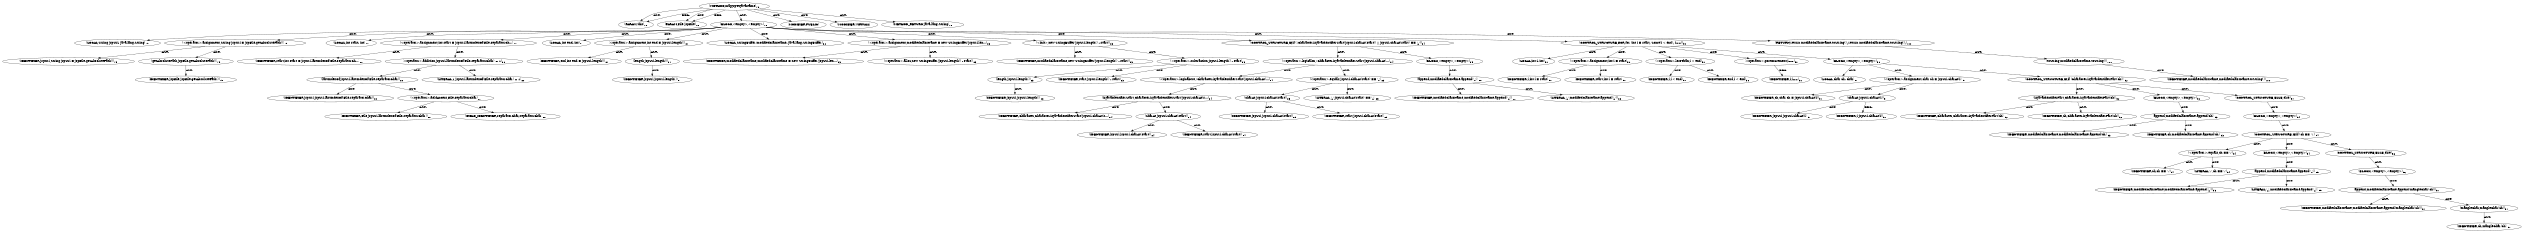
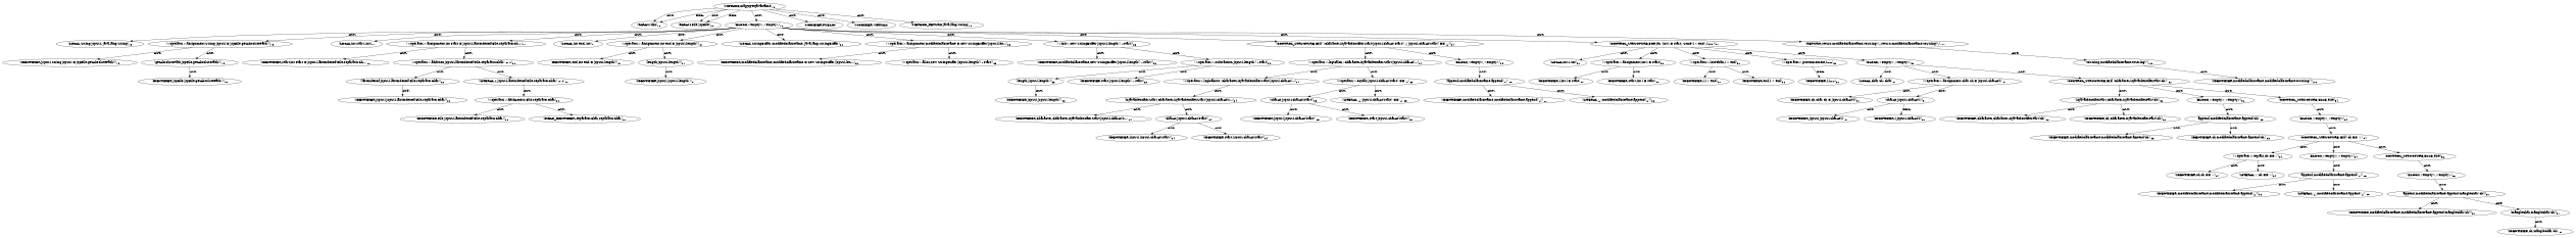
  digraph {
    n1 [label=<(METHOD,mapJspToJavaName)<SUB>78</SUB>>]
    n2 [label=<(PARAM,this)<SUB>78</SUB>>]
    n3 [label=<(PARAM,File jspFile)<SUB>78</SUB>>]
    n4 [label=<(BLOCK,&lt;empty&gt;,&lt;empty&gt;)<SUB>78</SUB>>]
    n5 [label=<(MODIFIER,PUBLIC)>]
    n6 [label=<(MODIFIER,VIRTUAL)>]
    n7 [label=<(METHOD_RETURN,java.lang.String)<SUB>78</SUB>>]
    n8 [label=<(LOCAL,String jspUri: java.lang.String)<SUB>79</SUB>>]
    n9 [label=<(&lt;operator&gt;.assignment,String jspUri = jspFile.getAbsolutePath())<SUB>79</SUB>>]
    n10 [label=<(LOCAL,int start: int)<SUB>80</SUB>>]
    n11 [label=<(&lt;operator&gt;.assignment,int start = jspUri.lastIndexOf(File.separatorCh...)<SUB>80</SUB>>]
    n12 [label=<(LOCAL,int end: int)<SUB>81</SUB>>]
    n13 [label=<(&lt;operator&gt;.assignment,int end = jspUri.length())<SUB>81</SUB>>]
    n14 [label=<(LOCAL,StringBuffer modifiedClassName: java.lang.StringBuffer)<SUB>82</SUB>>]
    n15 [label=<(&lt;operator&gt;.assignment,modifiedClassName = new StringBuffer(jspUri.len...)<SUB>83</SUB>>]
    n16 [label=<(&lt;init&gt;,new StringBuffer(jspUri.length() - start))<SUB>83</SUB>>]
    n17 [label=<(CONTROL_STRUCTURE,IF,if (!Character.isJavaIdentifierStart(jspUri.charAt(start)) || jspUri.charAt(start) == '_'))<SUB>84</SUB>>]
    n18 [label=<(CONTROL_STRUCTURE,FOR,for (int i = start; Some(i &lt; end); i++))<SUB>90</SUB>>]
    n19 [label=<(RETURN,return modifiedClassName.toString();,return modifiedClassName.toString();)<SUB>100</SUB>>]
    n20 [label=<(IDENTIFIER,jspUri,String jspUri = jspFile.getAbsolutePath())<SUB>79</SUB>>]
    n21 [label=<(getAbsolutePath,jspFile.getAbsolutePath())<SUB>79</SUB>>]
    n22 [label=<(IDENTIFIER,start,int start = jspUri.lastIndexOf(File.separatorCh...)<SUB>80</SUB>>]
    n23 [label=<(&lt;operator&gt;.addition,jspUri.lastIndexOf(File.separatorChar) + 1)<SUB>80</SUB>>]
    n24 [label=<(IDENTIFIER,end,int end = jspUri.length())<SUB>81</SUB>>]
    n25 [label=<(length,jspUri.length())<SUB>81</SUB>>]
    n26 [label=<(IDENTIFIER,modifiedClassName,modifiedClassName = new StringBuffer(jspUri.len...)<SUB>83</SUB>>]
    n27 [label=<(&lt;operator&gt;.alloc,new StringBuffer(jspUri.length() - start))<SUB>83</SUB>>]
    n28 [label=<(IDENTIFIER,modifiedClassName,new StringBuffer(jspUri.length() - start))<SUB>83</SUB>>]
    n29 [label=<(&lt;operator&gt;.subtraction,jspUri.length() - start)<SUB>83</SUB>>]
    n30 [label=<(&lt;operator&gt;.logicalOr,!Character.isJavaIdentifierStart(jspUri.charAt(...)<SUB>84</SUB>>]
    n31 [label=<(BLOCK,&lt;empty&gt;,&lt;empty&gt;)<SUB>85</SUB>>]
    n32 [label=<(LOCAL,int i: int)<SUB>90</SUB>>]
    n33 [label=<(&lt;operator&gt;.assignment,int i = start)<SUB>90</SUB>>]
    n34 [label=<(&lt;operator&gt;.lessThan,i &lt; end)<SUB>90</SUB>>]
    n35 [label=<(&lt;operator&gt;.postIncrement,i++)<SUB>90</SUB>>]
    n36 [label=<(BLOCK,&lt;empty&gt;,&lt;empty&gt;)<SUB>90</SUB>>]
    n37 [label=<(toString,modifiedClassName.toString())<SUB>100</SUB>>]
    n38 [label=<(IDENTIFIER,jspFile,jspFile.getAbsolutePath())<SUB>79</SUB>>]
    n39 [label=<(lastIndexOf,jspUri.lastIndexOf(File.separatorChar))<SUB>80</SUB>>]
    n40 [label=<(LITERAL,1,jspUri.lastIndexOf(File.separatorChar) + 1)<SUB>80</SUB>>]
    n41 [label=<(IDENTIFIER,jspUri,jspUri.lastIndexOf(File.separatorChar))<SUB>80</SUB>>]
    n42 [label=<(&lt;operator&gt;.fieldAccess,File.separatorChar)<SUB>80</SUB>>]
    n43 [label=<(IDENTIFIER,File,jspUri.lastIndexOf(File.separatorChar))<SUB>80</SUB>>]
    n44 [label=<(FIELD_IDENTIFIER,separatorChar,separatorChar)<SUB>80</SUB>>]
    n45 [label=<(IDENTIFIER,jspUri,jspUri.length())<SUB>81</SUB>>]
    n46 [label=<(length,jspUri.length())<SUB>83</SUB>>]
    n47 [label=<(IDENTIFIER,start,jspUri.length() - start)<SUB>83</SUB>>]
    n48 [label=<(IDENTIFIER,jspUri,jspUri.length())<SUB>83</SUB>>]
    n49 [label=<(&lt;operator&gt;.logicalNot,!Character.isJavaIdentifierStart(jspUri.charAt(...)<SUB>84</SUB>>]
    n50 [label=<(&lt;operator&gt;.equals,jspUri.charAt(start) == '_')<SUB>85</SUB>>]
    n51 [label=<(append,modifiedClassName.append('_'))<SUB>88</SUB>>]
    n52 [label=<(isJavaIdentifierStart,Character.isJavaIdentifierStart(jspUri.charAt(s...)<SUB>84</SUB>>]
    n53 [label=<(charAt,jspUri.charAt(start))<SUB>85</SUB>>]
    n54 [label=<(LITERAL,'_',jspUri.charAt(start) == '_')<SUB>85</SUB>>]
    n55 [label=<(IDENTIFIER,Character,Character.isJavaIdentifierStart(jspUri.charAt(s...)<SUB>84</SUB>>]
    n56 [label=<(charAt,jspUri.charAt(start))<SUB>84</SUB>>]
    n57 [label=<(IDENTIFIER,jspUri,jspUri.charAt(start))<SUB>84</SUB>>]
    n58 [label=<(IDENTIFIER,start,jspUri.charAt(start))<SUB>84</SUB>>]
    n59 [label=<(IDENTIFIER,jspUri,jspUri.charAt(start))<SUB>85</SUB>>]
    n60 [label=<(IDENTIFIER,start,jspUri.charAt(start))<SUB>85</SUB>>]
    n61 [label=<(IDENTIFIER,modifiedClassName,modifiedClassName.append('_'))<SUB>88</SUB>>]
    n62 [label=<(LITERAL,'_',modifiedClassName.append('_'))<SUB>88</SUB>>]
    n63 [label=<(IDENTIFIER,i,int i = start)<SUB>90</SUB>>]
    n64 [label=<(IDENTIFIER,start,int i = start)<SUB>90</SUB>>]
    n65 [label=<(IDENTIFIER,i,i &lt; end)<SUB>90</SUB>>]
    n66 [label=<(IDENTIFIER,end,i &lt; end)<SUB>90</SUB>>]
    n67 [label=<(IDENTIFIER,i,i++)<SUB>90</SUB>>]
    n68 [label=<(LOCAL,char ch: char)<SUB>91</SUB>>]
    n69 [label=<(&lt;operator&gt;.assignment,char ch = jspUri.charAt(i))<SUB>91</SUB>>]
    n70 [label=<(CONTROL_STRUCTURE,IF,if (Character.isJavaIdentifierPart(ch)))<SUB>92</SUB>>]
    n71 [label=<(IDENTIFIER,ch,char ch = jspUri.charAt(i))<SUB>91</SUB>>]
    n72 [label=<(charAt,jspUri.charAt(i))<SUB>91</SUB>>]
    n73 [label=<(isJavaIdentifierPart,Character.isJavaIdentifierPart(ch))<SUB>92</SUB>>]
    n74 [label=<(BLOCK,&lt;empty&gt;,&lt;empty&gt;)<SUB>92</SUB>>]
    n75 [label=<(CONTROL_STRUCTURE,ELSE,else)<SUB>94</SUB>>]
    n76 [label=<(IDENTIFIER,jspUri,jspUri.charAt(i))<SUB>91</SUB>>]
    n77 [label=<(IDENTIFIER,i,jspUri.charAt(i))<SUB>91</SUB>>]
    n78 [label=<(IDENTIFIER,Character,Character.isJavaIdentifierPart(ch))<SUB>92</SUB>>]
    n79 [label=<(IDENTIFIER,ch,Character.isJavaIdentifierPart(ch))<SUB>92</SUB>>]
    n80 [label=<(append,modifiedClassName.append(ch))<SUB>93</SUB>>]
    n81 [label=<(BLOCK,&lt;empty&gt;,&lt;empty&gt;)<SUB>94</SUB>>]
    n82 [label=<(IDENTIFIER,modifiedClassName,modifiedClassName.append(ch))<SUB>93</SUB>>]
    n83 [label=<(IDENTIFIER,ch,modifiedClassName.append(ch))<SUB>93</SUB>>]
    n84 [label=<(CONTROL_STRUCTURE,IF,if (ch == '.'))<SUB>94</SUB>>]
    n85 [label=<(&lt;operator&gt;.equals,ch == '.')<SUB>94</SUB>>]
    n86 [label=<(BLOCK,&lt;empty&gt;,&lt;empty&gt;)<SUB>94</SUB>>]
    n87 [label=<(CONTROL_STRUCTURE,ELSE,else)<SUB>96</SUB>>]
    n88 [label=<(IDENTIFIER,ch,ch == '.')<SUB>94</SUB>>]
    n89 [label=<(LITERAL,'.',ch == '.')<SUB>94</SUB>>]
    n90 [label=<(append,modifiedClassName.append('_'))<SUB>95</SUB>>]
    n91 [label=<(BLOCK,&lt;empty&gt;,&lt;empty&gt;)<SUB>96</SUB>>]
    n92 [label=<(IDENTIFIER,modifiedClassName,modifiedClassName.append('_'))<SUB>95</SUB>>]
    n93 [label=<(LITERAL,'_',modifiedClassName.append('_'))<SUB>95</SUB>>]
    n94 [label=<(append,modifiedClassName.append(mangleChar(ch)))<SUB>97</SUB>>]
    n95 [label=<(IDENTIFIER,modifiedClassName,modifiedClassName.append(mangleChar(ch)))<SUB>97</SUB>>]
    n96 [label=<(mangleChar,mangleChar(ch))<SUB>97</SUB>>]
    n97 [label=<(IDENTIFIER,ch,mangleChar(ch))<SUB>97</SUB>>]
    n98 [label=<(IDENTIFIER,modifiedClassName,modifiedClassName.toString())<SUB>100</SUB>>]
    n1 -> n2 [label="AST: "]
    n1 -> n2 [label="DDG: "]
    n1 -> n3 [label="AST: "]
    n1 -> n3 [label="DDG: "]
    n1 -> n4 [label="AST: "]
    n1 -> n5 [label="AST: "]
    n1 -> n6 [label="AST: "]
    n1 -> n7 [label="AST: "]
    n4 -> n8 [label="AST: "]
    n4 -> n9 [label="AST: "]
    n4 -> n10 [label="AST: "]
    n4 -> n11 [label="AST: "]
    n4 -> n12 [label="AST: "]
    n4 -> n13 [label="AST: "]
    n4 -> n14 [label="AST: "]
    n4 -> n15 [label="AST: "]
    n4 -> n16 [label="AST: "]
    n4 -> n17 [label="AST: "]
    n4 -> n18 [label="AST: "]
    n4 -> n19 [label="AST: "]
    n9 -> n20 [label="AST: "]
    n9 -> n21 [label="AST: "]
    n11 -> n22 [label="AST: "]
    n11 -> n23 [label="AST: "]
    n13 -> n24 [label="AST: "]
    n13 -> n25 [label="AST: "]
    n15 -> n26 [label="AST: "]
    n15 -> n27 [label="AST: "]
    n16 -> n28 [label="AST: "]
    n16 -> n29 [label="AST: "]
    n17 -> n30 [label="AST: "]
    n17 -> n31 [label="AST: "]
    n18 -> n32 [label="AST: "]
    n18 -> n33 [label="AST: "]
    n18 -> n34 [label="AST: "]
    n18 -> n35 [label="AST: "]
    n18 -> n36 [label="AST: "]
    n19 -> n37 [label="AST: "]
    n21 -> n38 [label="AST: "]
    n23 -> n39 [label="AST: "]
    n23 -> n40 [label="AST: "]
    n25 -> n45 [label="AST: "]
    n29 -> n46 [label="AST: "]
    n29 -> n47 [label="AST: "]
    n30 -> n49 [label="AST: "]
    n30 -> n50 [label="AST: "]
    n31 -> n51 [label="AST: "]
    n33 -> n63 [label="AST: "]
    n33 -> n64 [label="AST: "]
    n34 -> n65 [label="AST: "]
    n34 -> n66 [label="AST: "]
    n35 -> n67 [label="DDG: "]
    n36 -> n68 [label="AST: "]
    n36 -> n69 [label="AST: "]
    n36 -> n70 [label="AST: "]
    n37 -> n98 [label="AST: "]
    n39 -> n41 [label="AST: "]
-   n39 -> n42 [label="AST: "]
+   n40 -> n42 [label="AST: "]
    n42 -> n43 [label="AST: "]
    n42 -> n44 [label="AST: "]
    n46 -> n48 [label="AST: "]
    n49 -> n52 [label="AST: "]
    n50 -> n53 [label="AST: "]
    n50 -> n54 [label="AST: "]
    n51 -> n61 [label="AST: "]
    n51 -> n62 [label="AST: "]
    n52 -> n55 [label="AST: "]
    n52 -> n56 [label="AST: "]
    n53 -> n59 [label="AST: "]
    n53 -> n60 [label="AST: "]
    n56 -> n57 [label="AST: "]
    n56 -> n58 [label="AST: "]
    n69 -> n71 [label="AST: "]
    n69 -> n72 [label="AST: "]
    n70 -> n73 [label="AST: "]
    n70 -> n74 [label="AST: "]
    n70 -> n75 [label="AST: "]
    n72 -> n76 [label="AST: "]
    n72 -> n77 [label="DDG: "]
    n73 -> n78 [label="AST: "]
    n73 -> n79 [label="AST: "]
    n74 -> n80 [label="AST: "]
    n75 -> n81 [label="AST: "]
    n80 -> n82 [label="AST: "]
    n80 -> n83 [label="AST: "]
    n81 -> n84 [label="AST: "]
    n84 -> n85 [label="AST: "]
    n84 -> n86 [label="AST: "]
    n84 -> n87 [label="AST: "]
    n85 -> n88 [label="AST: "]
    n85 -> n89 [label="AST: "]
    n86 -> n90 [label="AST: "]
    n87 -> n91 [label="AST: "]
    n90 -> n92 [label="AST: "]
    n90 -> n93 [label="AST: "]
    n91 -> n94 [label="AST: "]
    n94 -> n95 [label="AST: "]
    n94 -> n96 [label="AST: "]
    n96 -> n97 [label="AST: "]
  }
